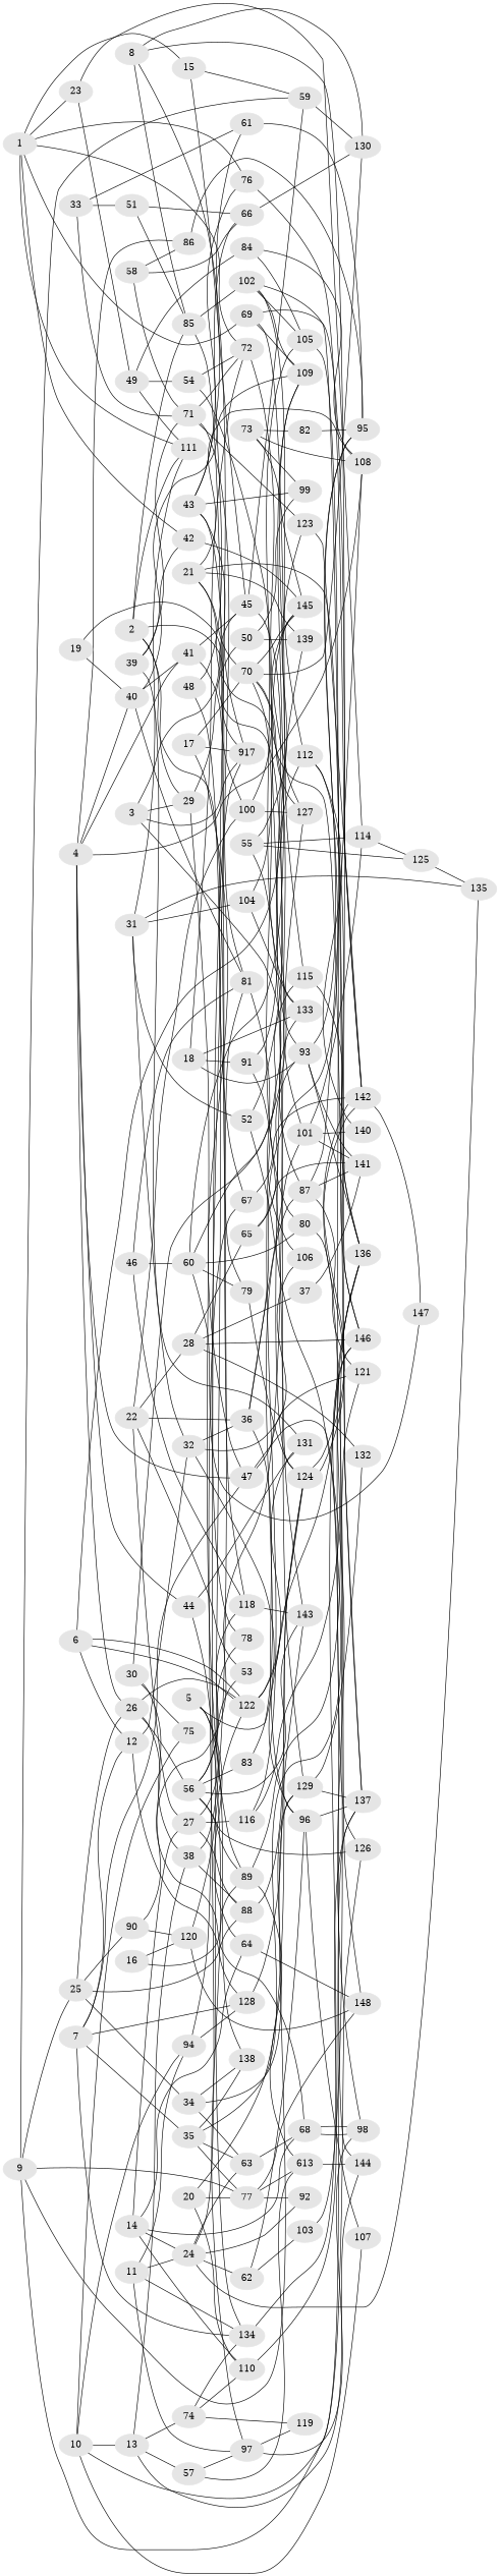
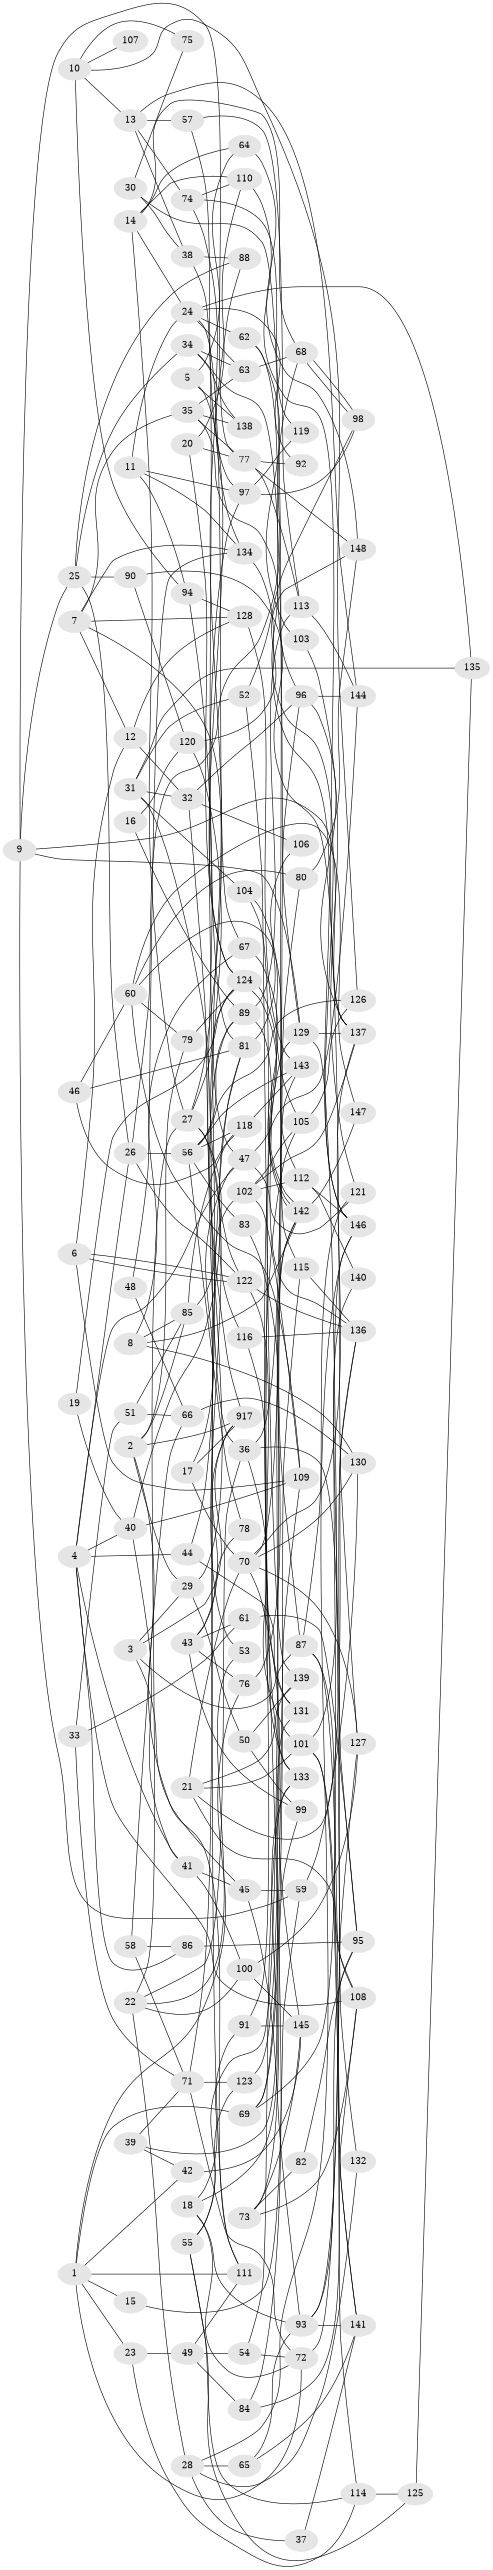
  graph {
    rankdir=LR
    node [color=gray90 style=filled]
    1
    15
    23
    42
    69
    72
    76
    111
    45
    59
    49
    114
    145
    109
    146
    115
    127
    142
    2
    29
    79
    85
    n23 [label=917]
    89
    50
    124
    118
    102
    3
    87
    93
    108
    141
    121
    4
    26
    40
    41
    44
    47
    86
    122
    68
    56
    81
    100
    97
    131
    144
    95
    5
    64
    138
    148
    6
    12
    128
    32
    136
    7
    35
    134
    77
    63
    143
    8
    67
    130
    147
    9
    25
    129
    137
    34
    88
    90
    92
-   113 [label=613]
+   113
    132
    10
    13
    75
    94
    107
    126
    38
    57
    74
    11
    24
    62
    135
    98
    119
    36
    96
    106
    110
    14
    27
    53
    116
    16
    120
    17
    70
    80
    18
    91
    133
    19
    20
    21
    101
    139
    140
    22
    28
    37
    65
    54
    84
    125
    103
    78
    83
    99
    30
    31
    52
    104
    105
    33
    51
    61
    71
    66
    123
    39
    43
    46
    60
    112
    48
    55
    58
    73
    82
    1 -- 15
    1 -- 23
    1 -- 42
    1 -- 69
    1 -- 72
    1 -- 76
    1 -- 111
-   15 -- 45
    15 -- 59
    23 -- 49
    23 -- 114
    42 -- 145
    69 -- 109
    69 -- 146
    69 -- 115
    72 -- 127
    76 -- 142
    45 -- 59
    45 -- 93
    59 -- 130
    49 -- 111
    49 -- 54
    49 -- 84
    114 -- 125
    115 -- 136
    142 -- 147
    2 -- 111
    2 -- 29
    2 -- 79
    2 -- 85
    2 -- n23
    29 -- 89
    29 -- 50
    79 -- 124
    85 -- 118
    85 -- 102
    89 -- 136
    89 -- 113
    50 -- 139
    50 -- 99
    124 -- 142
    124 -- 142
    118 -- 143
    102 -- 109
    102 -- 137
    102 -- 105
    102 -- 112
    3 -- 45
    3 -- 29
    3 -- n23
    3 -- 87
    87 -- 108
    87 -- 141
    87 -- 121
    93 -- 141
    93 -- 95
    93 -- 136
    4 -- 108
    4 -- 26
    4 -- 40
    4 -- 41
    4 -- 44
    4 -- 47
    4 -- 86
    26 -- 122
    26 -- 68
    26 -- 56
    40 -- 109
    40 -- 41
    40 -- 81
    41 -- 45
    41 -- 100
    44 -- 97
    44 -- 131
    47 -- 121
    47 -- 144
    86 -- 95
    122 -- 131
    122 -- 136
    68 -- 98
    68 -- 98
    56 -- 89
    56 -- 118
    56 -- 143
    56 -- 126
    56 -- 78
    56 -- 83
    81 -- 106
    100 -- 145
    100 -- 127
    97 -- 98
    97 -- 119
    5 -- 124
    5 -- 64
    5 -- 138
    64 -- 148
    6 -- 109
    6 -- 122
    6 -- 122
    6 -- 12
    12 -- 128
    12 -- 32
    128 -- 143
    32 -- 36
    32 -- 96
    32 -- 106
    7 -- 47
    7 -- 12
    7 -- 128
    7 -- 35
    7 -- 134
    35 -- 146
    35 -- 138
    35 -- 77
    35 -- 63
    134 -- 146
    77 -- 148
    77 -- 92
    77 -- 113
    63 -- 68
    8 -- 142
    8 -- 85
    8 -- 67
    8 -- 130
    67 -- 142
    9 -- 59
    9 -- 77
    9 -- 25
    9 -- 129
    9 -- 137
    25 -- 26
    25 -- 34
    25 -- 88
    25 -- 90
    129 -- 137
    129 -- 132
    34 -- 138
    34 -- 63
    34 -- 129
    90 -- 127
    90 -- 120
    113 -- 144
    10 -- 13
    10 -- 75
    10 -- 94
    10 -- 107
    10 -- 126
    13 -- 144
    13 -- 38
    13 -- 57
    13 -- 74
    94 -- n23
    94 -- 128
    38 -- 81
    38 -- 88
    57 -- 97
    57 -- 113
    74 -- 134
    74 -- 119
    74 -- 110
    11 -- 97
    11 -- 134
    11 -- 94
    11 -- 24
    24 -- 63
    24 -- 67
    24 -- 92
    24 -- 62
    24 -- 135
    62 -- 96
    62 -- 103
    36 -- 95
    36 -- 96
    36 -- 101
    96 -- 137
-   96 -- 107
+   96 -- 144
    110 -- 137
    14 -- 68
    14 -- 64
    14 -- 24
    14 -- 110
    14 -- 27
-   88 -- 124
+   27 -- 124
    27 -- 88
    27 -- 53
    27 -- 116
    116 -- 136
    116 -- 133
    16 -- 89
    16 -- 120
    120 -- 122
    120 -- 148
    17 -- n23
    17 -- 47
    17 -- 70
    70 -- 145
    70 -- 127
    70 -- 130
    70 -- 137
    70 -- 80
    80 -- 148
    18 -- 72
    18 -- 93
    18 -- 91
    18 -- 133
    91 -- 145
    91 -- 129
    19 -- 124
    19 -- 40
    20 -- 124
    20 -- 77
    20 -- 110
    21 -- 108
    21 -- 136
    21 -- 70
    21 -- 101
    21 -- 139
    101 -- 114
    101 -- 141
    101 -- 140
    22 -- 100
    22 -- 36
    22 -- 27
    22 -- 53
    22 -- 28
    28 -- 146
    28 -- 132
    28 -- 37
    28 -- 65
    37 -- 141
    65 -- 93
    65 -- 141
    54 -- 72
    54 -- 133
    84 -- 108
    84 -- 105
    125 -- 135
    103 -- 121
    83 -- 87
    30 -- 115
    30 -- 75
    30 -- 38
    31 -- 111
    31 -- 32
    31 -- 135
    31 -- 52
    31 -- 104
    52 -- 98
    52 -- 139
    104 -- 133
    104 -- 105
    105 -- 126
    33 -- 51
    33 -- 61
    33 -- 71
    51 -- 85
    51 -- 66
    61 -- 95
    71 -- 72
    71 -- 81
    71 -- 123
    66 -- 130
    123 -- 142
    39 -- 42
    39 -- 131
    39 -- 71
    43 -- 76
    43 -- n23
    43 -- 78
    43 -- 99
    43 -- 61
    46 -- 118
    46 -- 81
    46 -- 60
    60 -- 109
    60 -- 79
    60 -- 147
    60 -- 80
    60 -- 112
    112 -- 146
    112 -- 140
    48 -- 134
    48 -- 66
    55 -- 114
    55 -- 143
    55 -- 125
    55 -- 123
    58 -- 86
    58 -- 71
    58 -- 66
    73 -- 145
    73 -- 108
    73 -- 99
    73 -- 82
    82 -- 95
  }
